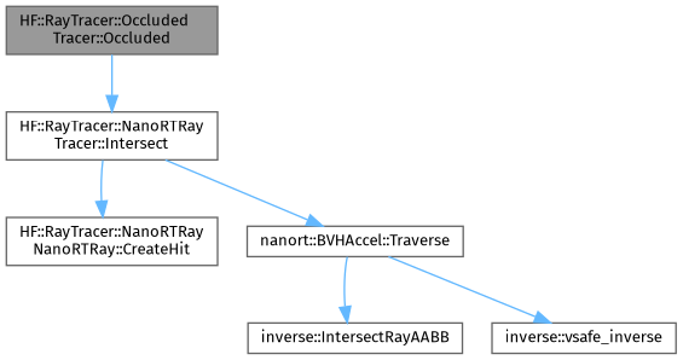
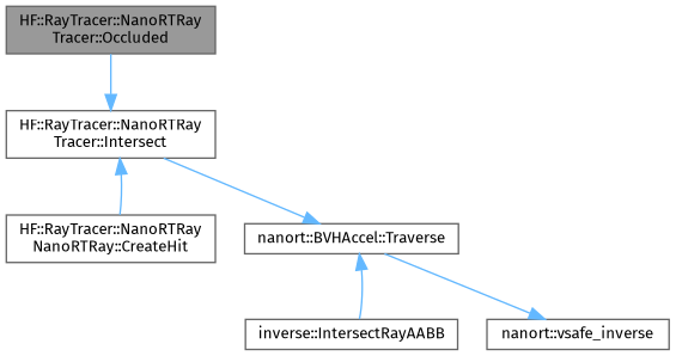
  digraph {
    fontname="Fira Sans"
    rankdir=TB
    node [color=grey40 fillcolor=white fontname="Fira Sans" fontsize=10 shape=box style=filled]
    edge [color=steelblue1 fontname="Fira Sans" fontsize=10 labelfontname=Helvetica labelfontsize=10 style=solid]
-   n1 [color=gray40 fillcolor=grey60 fontcolor=black height=0.2 label="HF::RayTracer::Occluded\lTracer::Occluded" width=0.4]
+   n1 [color=gray40 fillcolor=grey60 fontcolor=black height=0.2 label="HF::RayTracer::NanoRTRay\lTracer::Occluded" width=0.4]
    n2 [height=0.2 label="HF::RayTracer::NanoRTRay\lTracer::Intersect" width=0.4]
    n3 [height=0.2 label="HF::RayTracer::NanoRTRay\lNanoRTRay::CreateHit" width=0.4]
    n4 [height=0.2 label="nanort::BVHAccel::Traverse" width=0.4]
    n5 [height=0.2 label="inverse::IntersectRayAABB" width=0.4]
-   n6 [height=0.2 label="inverse::vsafe_inverse" width=0.4]
+   n6 [height=0.2 label="nanort::vsafe_inverse" width=0.4]
    n1 -> n2
-   n2 -> n3
+   n3 -> n2
    n2 -> n4
-   n4 -> n5
+   n5 -> n4
    n4 -> n6
  }
